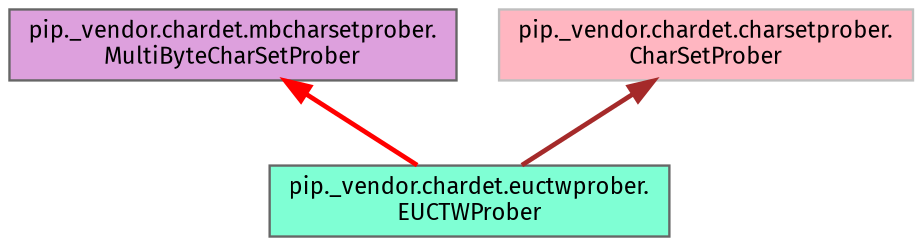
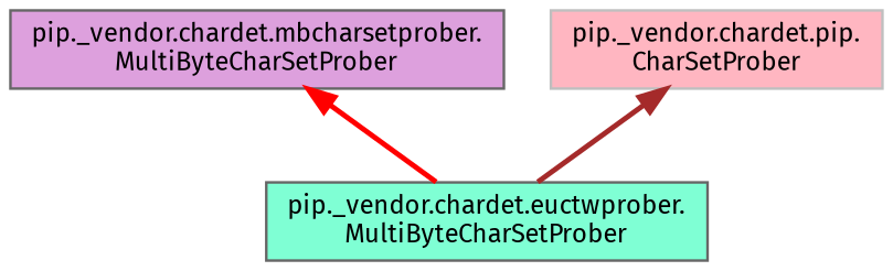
  digraph {
    fontname="Fira Sans"
    node [color=gray40 fontname="Fira Sans" fontsize=10 shape=box style=filled]
    edge [dir=back fontname="Fira Sans" fontsize=10 labelfontname=Helvetica labelfontsize=10 style=bold]
-   n1 [fillcolor=aquamarine fontcolor=black height=0.2 label="pip._vendor.chardet.euctwprober.\lEUCTWProber" width=0.4]
+   n1 [fillcolor=aquamarine fontcolor=black height=0.2 label="pip._vendor.chardet.euctwprober.\lMultiByteCharSetProber" width=0.4]
    n2 [fillcolor=plum height=0.2 label="pip._vendor.chardet.mbcharsetprober.\lMultiByteCharSetProber" width=0.4]
-   n3 [color=grey75 fillcolor=lightpink height=0.2 label="pip._vendor.chardet.charsetprober.\lCharSetProber" width=0.4]
+   n3 [color=grey75 fillcolor=lightpink height=0.2 label="pip._vendor.chardet.pip.\lCharSetProber" width=0.4]
    n2 -> n1 [color=red]
    n3 -> n1 [color=brown]
  }
